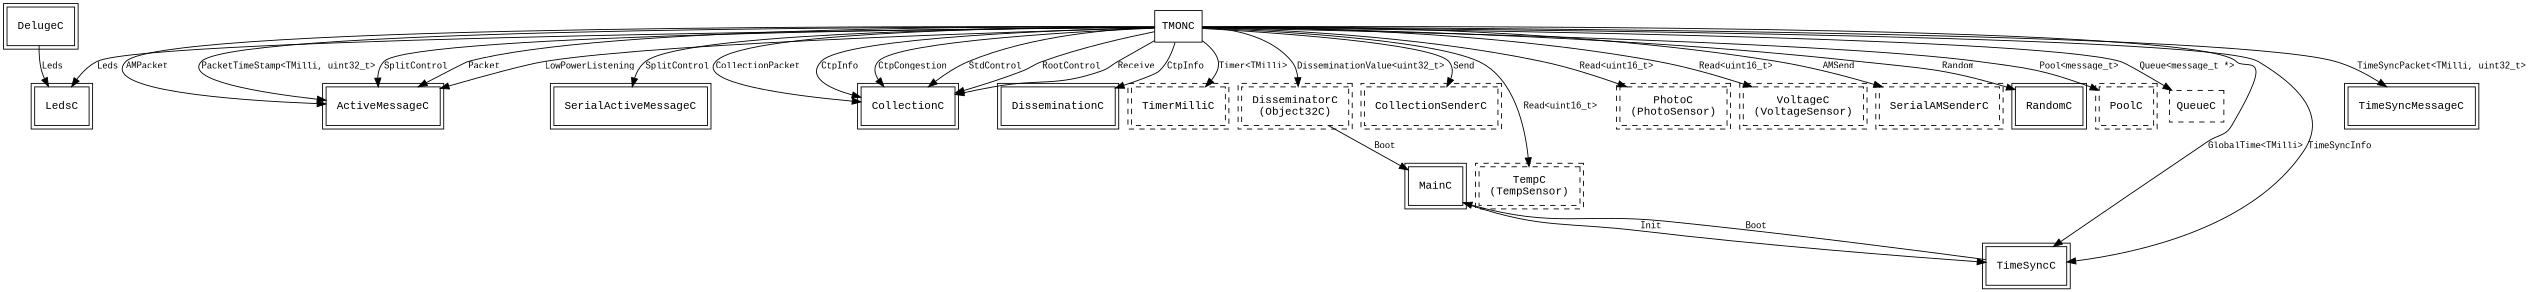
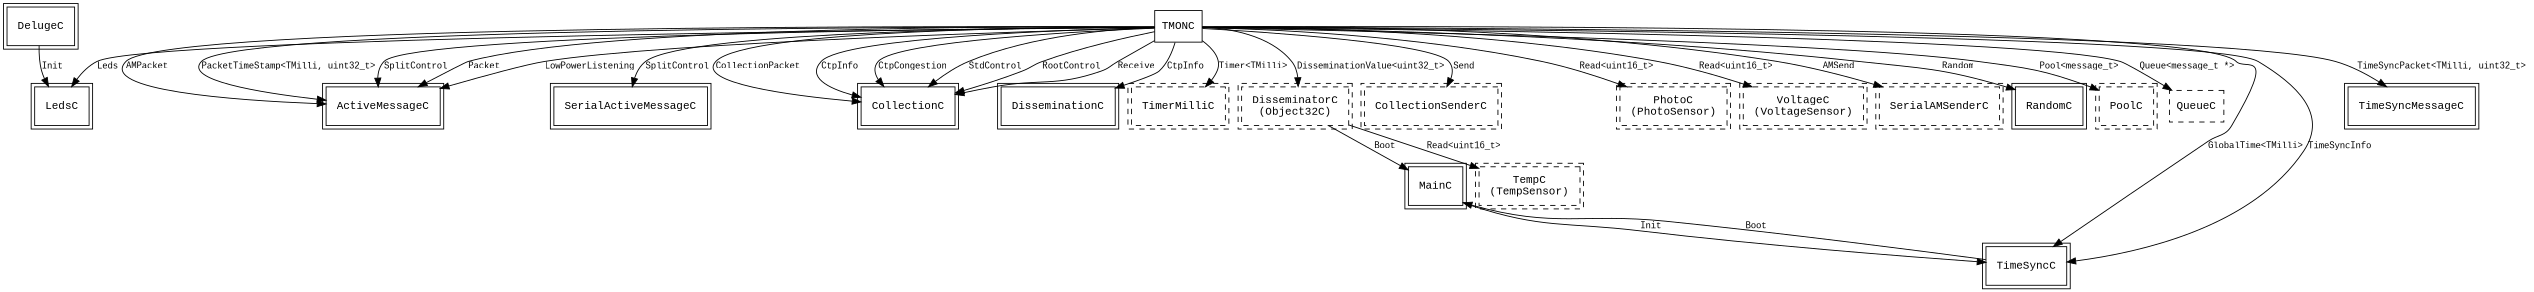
  digraph {
    fontname="Liberation Mono"
    node [fontname="Liberation Mono" fontsize=12 peripheries=2 shape=box]
    edge [fontname="Liberation Mono" fontsize=10]
    DelugeC
    LedsC
    TMONC [peripheries=""]
    ActiveMessageC
    SerialActiveMessageC
    CollectionC
    DisseminationC
    n8 [label=TimerMilliC style=dashed]
    n9 [label="DisseminatorC\n(Object32C)" style=dashed]
    n10 [label=CollectionSenderC style=dashed]
    n11 [label="TempC\n(TempSensor)" style=dashed]
    n12 [label="PhotoC\n(PhotoSensor)" style=dashed]
    n13 [label="VoltageC\n(VoltageSensor)" style=dashed]
    n14 [label=SerialAMSenderC style=dashed]
    RandomC
    n16 [label=PoolC style=dashed]
    n17 [label=QueueC style=dashed peripheries=""]
    TimeSyncC
    TimeSyncMessageC
    MainC
-   DelugeC -> LedsC [label=Leds]
+   DelugeC -> LedsC [label=Init]
    TMONC -> LedsC [label=Leds]
    TMONC -> ActiveMessageC [label=SplitControl]
    TMONC -> ActiveMessageC [label=Packet]
    TMONC -> ActiveMessageC [label=LowPowerListening]
    TMONC -> ActiveMessageC [label=AMPacket]
    TMONC -> ActiveMessageC [label="PacketTimeStamp<TMilli, uint32_t>"]
    TMONC -> SerialActiveMessageC [label=SplitControl]
    TMONC -> CollectionC [label=StdControl]
    TMONC -> CollectionC [label=RootControl]
    TMONC -> CollectionC [label=Receive]
    TMONC -> CollectionC [label=CollectionPacket]
    TMONC -> CollectionC [label=CtpInfo]
    TMONC -> CollectionC [label=CtpCongestion]
    TMONC -> DisseminationC [label=CtpInfo]
    TMONC -> n8 [label="Timer<TMilli>"]
    TMONC -> n9 [label="DisseminationValue<uint32_t>"]
    TMONC -> n10 [label=Send]
-   TMONC -> n11 [label="Read<uint16_t>"]
+   n9 -> n11 [label="Read<uint16_t>"]
    TMONC -> n12 [label="Read<uint16_t>"]
    TMONC -> n13 [label="Read<uint16_t>"]
    TMONC -> n14 [label=AMSend]
    TMONC -> RandomC [label=Random]
    TMONC -> n16 [label="Pool<message_t>"]
    TMONC -> n17 [label="Queue<message_t *>"]
    TMONC -> TimeSyncC [label="GlobalTime<TMilli>"]
    TMONC -> TimeSyncC [label=TimeSyncInfo]
    TMONC -> TimeSyncMessageC [label="TimeSyncPacket<TMilli, uint32_t>"]
    n9 -> MainC [label=Boot]
    TimeSyncC -> MainC [label=Boot]
    MainC -> TimeSyncC [label=Init]
  }
